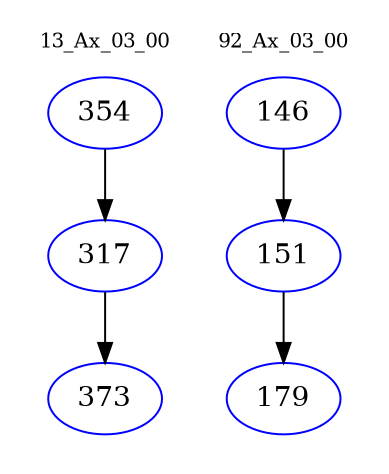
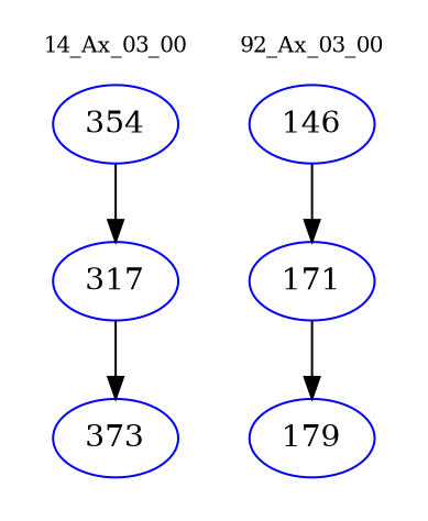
  digraph {
    node [color=blue]
    edge [color=black]
    n1 [label=354]
    n2 [label=317]
    n3 [label=373]
    n4 [label=146]
-   n5 [label=151]
+   n5 [label=171]
    n6 [label=179]
    subgraph cluster_1 {
      color=white
      fontsize=10
-     label="13_Ax_03_00"
+     label="14_Ax_03_00"
      n1
      n2
      n3
    }
    subgraph cluster_2 {
      color=white
      fontsize=10
      label="92_Ax_03_00"
      n4
      n5
      n6
    }
    n1 -> n2
    n2 -> n3
    n4 -> n5
    n5 -> n6
  }
